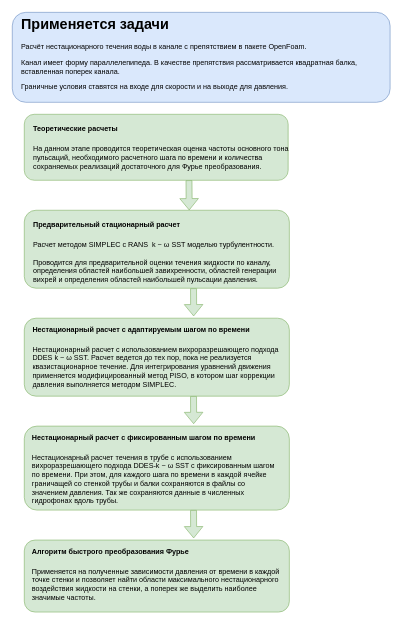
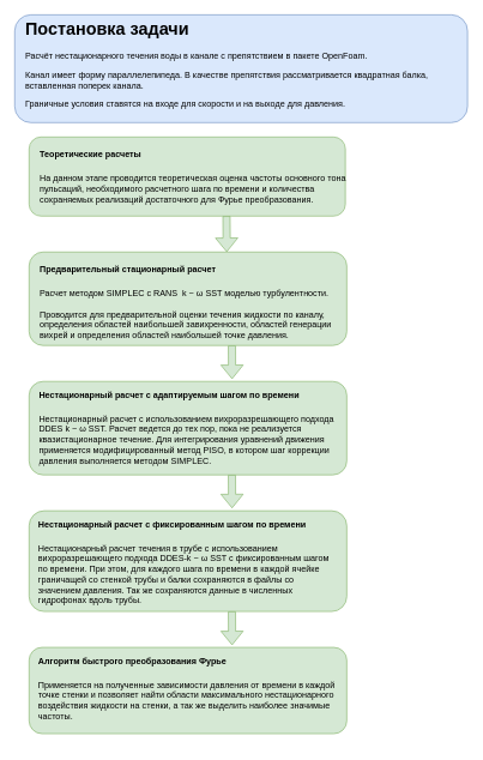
  <mxCell id="0" />
  <mxCell id="1" parent="0" />
  <mxCell id="2" value="&lt;div&gt;&lt;br&gt;&lt;/div&gt;" style="rounded=1;whiteSpace=wrap;html=1;fillColor=#dae8fc;strokeColor=#6c8ebf;align=center;labelPosition=center;verticalLabelPosition=middle;verticalAlign=middle;" vertex="1" parent="1"><mxGeometry x="20" y="20" width="630" height="150" as="geometry" /></mxCell>
- <mxCell id="3" value="&lt;h1&gt;Применяется задачи&lt;/h1&gt;&lt;p&gt;Расчёт нестационарного течения воды в канале с препятствием в пакете OpenFoam.&lt;/p&gt;&lt;p&gt;Канал имеет форму&amp;nbsp;параллелепипеда. В качестве препятствия рассматривается квадратная балка, вставленная поперек канала.&lt;/p&gt;&lt;p&gt;Граничные условия ставятся на входе для скорости и на выходе для давления.&lt;/p&gt;&lt;p&gt;&lt;br&gt;&lt;/p&gt;" style="text;html=1;strokeColor=none;fillColor=none;spacing=5;spacingTop=-20;whiteSpace=wrap;overflow=hidden;rounded=0;" vertex="1" parent="1"><mxGeometry x="30" y="20" width="590" height="220" as="geometry" /></mxCell>
+ <mxCell id="3" value="&lt;h1&gt;Постановка задачи&lt;/h1&gt;&lt;p&gt;Расчёт нестационарного течения воды в канале с препятствием в пакете OpenFoam.&lt;/p&gt;&lt;p&gt;Канал имеет форму&amp;nbsp;параллелепипеда. В качестве препятствия рассматривается квадратная балка, вставленная поперек канала.&lt;/p&gt;&lt;p&gt;Граничные условия ставятся на входе для скорости и на выходе для давления.&lt;/p&gt;&lt;p&gt;&lt;br&gt;&lt;/p&gt;" style="text;html=1;strokeColor=none;fillColor=none;spacing=5;spacingTop=-20;whiteSpace=wrap;overflow=hidden;rounded=0;" vertex="1" parent="1"><mxGeometry x="30" y="20" width="590" height="220" as="geometry" /></mxCell>
  <mxCell id="4" value="" style="rounded=1;whiteSpace=wrap;html=1;fillColor=#d5e8d4;strokeColor=#82b366;" vertex="1" parent="1"><mxGeometry x="40" y="190" width="440" height="110" as="geometry" /></mxCell>
  <mxCell id="5" value="&lt;h1&gt;&lt;span style=&quot;font-size: 12px&quot;&gt;Теоретические расчеты&lt;/span&gt;&lt;/h1&gt;&lt;p&gt;&lt;font style=&quot;font-size: 12px&quot;&gt;На данном этапе проводится т&lt;/font&gt;&lt;span&gt;еоретическая оценка частоты основного тона пульсаций, необхо&lt;/span&gt;&lt;span&gt;димого расчетного шага по времени и количества сохраняемых реализаций&lt;/span&gt;&lt;span&gt;&amp;nbsp;достаточного для Фурье преобразования.&lt;/span&gt;&lt;/p&gt;" style="text;html=1;strokeColor=none;fillColor=none;spacing=5;spacingTop=-20;whiteSpace=wrap;overflow=hidden;rounded=0;" vertex="1" parent="1"><mxGeometry x="50" y="190" width="440" height="140" as="geometry" /></mxCell>
  <mxCell id="6" value="" style="shape=flexArrow;endArrow=classic;html=1;rounded=0;fontSize=12;fillColor=#d5e8d4;strokeColor=#82b366;" edge="1" parent="1"><mxGeometry width="50" height="50" relative="1" as="geometry"><mxPoint x="314.63" y="300" as="sourcePoint" /><mxPoint x="315" y="350" as="targetPoint" /></mxGeometry></mxCell>
  <mxCell id="7" value="" style="rounded=1;whiteSpace=wrap;html=1;fontSize=12;fillColor=#d5e8d4;strokeColor=#82b366;" vertex="1" parent="1"><mxGeometry x="40" y="350" width="442" height="130" as="geometry" /></mxCell>
- <mxCell id="8" value="&lt;h1&gt;&lt;span style=&quot;font-size: 12px&quot;&gt;Предварительный стационарный расчет&lt;/span&gt;&lt;/h1&gt;&lt;div&gt;Расчет методом SIMPLEС с RANS&amp;nbsp; k − ω SST моделью турбулентности.&amp;nbsp;&lt;/div&gt;&lt;div&gt;&lt;br&gt;&lt;/div&gt;&lt;div&gt;Проводится для предварительной оценки течения жидкости по каналу, определения областей наибольшей завихренности, областей генерации вихрей и определения областей наибольшей пульсации давления.&lt;/div&gt;" style="text;html=1;strokeColor=none;fillColor=none;spacing=5;spacingTop=-20;whiteSpace=wrap;overflow=hidden;rounded=0;" vertex="1" parent="1"><mxGeometry x="50" y="350" width="422" height="140" as="geometry" /></mxCell>
+ <mxCell id="8" value="&lt;h1&gt;&lt;span style=&quot;font-size: 12px&quot;&gt;Предварительный стационарный расчет&lt;/span&gt;&lt;/h1&gt;&lt;div&gt;Расчет методом SIMPLEС с RANS&amp;nbsp; k − ω SST моделью турбулентности.&amp;nbsp;&lt;/div&gt;&lt;div&gt;&lt;br&gt;&lt;/div&gt;&lt;div&gt;Проводится для предварительной оценки течения жидкости по каналу, определения областей наибольшей завихренности, областей генерации вихрей и определения областей наибольшей точке давления.&lt;/div&gt;" style="text;html=1;strokeColor=none;fillColor=none;spacing=5;spacingTop=-20;whiteSpace=wrap;overflow=hidden;rounded=0;" vertex="1" parent="1"><mxGeometry x="50" y="350" width="422" height="140" as="geometry" /></mxCell>
  <mxCell id="9" value="" style="rounded=1;whiteSpace=wrap;html=1;fontSize=12;fillColor=#d5e8d4;strokeColor=#82b366;" vertex="1" parent="1"><mxGeometry x="40" y="530" width="442" height="130" as="geometry" /></mxCell>
  <mxCell id="10" value="" style="shape=flexArrow;endArrow=classic;html=1;rounded=0;fontSize=12;exitX=0.645;exitY=0.929;exitDx=0;exitDy=0;exitPerimeter=0;entryX=0.639;entryY=-0.025;entryDx=0;entryDy=0;entryPerimeter=0;fillColor=#d5e8d4;strokeColor=#82b366;" edge="1" parent="1" source="8" target="9"><mxGeometry width="50" height="50" relative="1" as="geometry"><mxPoint x="342" y="690" as="sourcePoint" /><mxPoint x="392" y="640" as="targetPoint" /></mxGeometry></mxCell>
  <mxCell id="11" value="&lt;h1&gt;&lt;span style=&quot;font-size: 12px&quot;&gt;Нестационарный расчет с адаптируемым шагом по времени&lt;/span&gt;&lt;/h1&gt;&lt;div&gt;Нестационарный расчет с использованием вихроразрешающего подхода DDES k − ω SST. Расчет ведется до тех пор, пока не реализуется квазистационарное течение. Для интегрирования уравнений движения применяется модифицированный метод PISO, в котором шаг коррекции давления выполняется методом SIMPLEC.&lt;br&gt;&lt;/div&gt;" style="text;html=1;strokeColor=none;fillColor=none;spacing=5;spacingTop=-20;whiteSpace=wrap;overflow=hidden;rounded=0;" vertex="1" parent="1"><mxGeometry x="49" y="525" width="423" height="140" as="geometry" /></mxCell>
  <mxCell id="12" value="" style="rounded=1;whiteSpace=wrap;html=1;fontSize=12;fillColor=#d5e8d4;strokeColor=#82b366;" vertex="1" parent="1"><mxGeometry x="40" y="709.94" width="442" height="140.06" as="geometry" /></mxCell>
  <mxCell id="13" value="" style="shape=flexArrow;endArrow=classic;html=1;rounded=0;fontSize=12;exitX=0.645;exitY=0.929;exitDx=0;exitDy=0;exitPerimeter=0;entryX=0.639;entryY=-0.025;entryDx=0;entryDy=0;entryPerimeter=0;fillColor=#d5e8d4;strokeColor=#82b366;" edge="1" parent="1" target="12"><mxGeometry width="50" height="50" relative="1" as="geometry"><mxPoint x="322.19" y="660" as="sourcePoint" /><mxPoint x="392" y="819.94" as="targetPoint" /></mxGeometry></mxCell>
  <mxCell id="14" value="&lt;h1&gt;&lt;span style=&quot;font-size: 12px&quot;&gt;Нестационарный расчет с фиксированным шагом по времени&lt;/span&gt;&lt;/h1&gt;&lt;div&gt;Нестационарный расчет течения в трубе с использованием вихроразрешающего подхода DDES-k − ω SST с фиксированным шагом по времени. При этом, для каждого шага по времени в каждой ячейке граничащей со стенкой трубы и балки сохраняются в файлы со значением давления. Так же сохраняются данные в численных гидрофонах вдоль трубы.&lt;br&gt;&lt;/div&gt;" style="text;html=1;strokeColor=none;fillColor=none;spacing=5;spacingTop=-20;whiteSpace=wrap;overflow=hidden;rounded=0;" vertex="1" parent="1"><mxGeometry x="47.5" y="704.94" width="423" height="140" as="geometry" /></mxCell>
  <mxCell id="15" value="" style="rounded=1;whiteSpace=wrap;html=1;fontSize=12;fillColor=#d5e8d4;strokeColor=#82b366;" vertex="1" parent="1"><mxGeometry x="40" y="899.94" width="442" height="120.06" as="geometry" /></mxCell>
  <mxCell id="16" value="" style="shape=flexArrow;endArrow=classic;html=1;rounded=0;fontSize=12;exitX=0.645;exitY=0.929;exitDx=0;exitDy=0;exitPerimeter=0;entryX=0.639;entryY=-0.025;entryDx=0;entryDy=0;entryPerimeter=0;fillColor=#d5e8d4;strokeColor=#82b366;" edge="1" parent="1" target="15"><mxGeometry width="50" height="50" relative="1" as="geometry"><mxPoint x="322.19" y="850" as="sourcePoint" /><mxPoint x="392" y="1009.94" as="targetPoint" /></mxGeometry></mxCell>
- <mxCell id="17" value="&lt;h1&gt;&lt;span style=&quot;font-size: 12px&quot;&gt;Алгоритм быстрого преобразования Фурье&lt;/span&gt;&lt;/h1&gt;&lt;div&gt;&lt;div&gt;Применяется на полученные зависимости давления от времени в каждой точке стенки и позволяет найти области максимального нестационарного воздействия жидкости на стенки, а поперек же выделить наиболее значимые частоты.&lt;/div&gt;&lt;/div&gt;&lt;div&gt;&lt;br&gt;&lt;/div&gt;" style="text;html=1;strokeColor=none;fillColor=none;spacing=5;spacingTop=-20;whiteSpace=wrap;overflow=hidden;rounded=0;" vertex="1" parent="1"><mxGeometry x="47.5" y="894.94" width="423" height="140" as="geometry" /></mxCell>
+ <mxCell id="17" value="&lt;h1&gt;&lt;span style=&quot;font-size: 12px&quot;&gt;Алгоритм быстрого преобразования Фурье&lt;/span&gt;&lt;/h1&gt;&lt;div&gt;&lt;div&gt;Применяется на полученные зависимости давления от времени в каждой точке стенки и позволяет найти области максимального нестационарного воздействия жидкости на стенки, а так же выделить наиболее значимые частоты.&lt;/div&gt;&lt;/div&gt;&lt;div&gt;&lt;br&gt;&lt;/div&gt;" style="text;html=1;strokeColor=none;fillColor=none;spacing=5;spacingTop=-20;whiteSpace=wrap;overflow=hidden;rounded=0;" vertex="1" parent="1"><mxGeometry x="47.5" y="894.94" width="423" height="140" as="geometry" /></mxCell>
